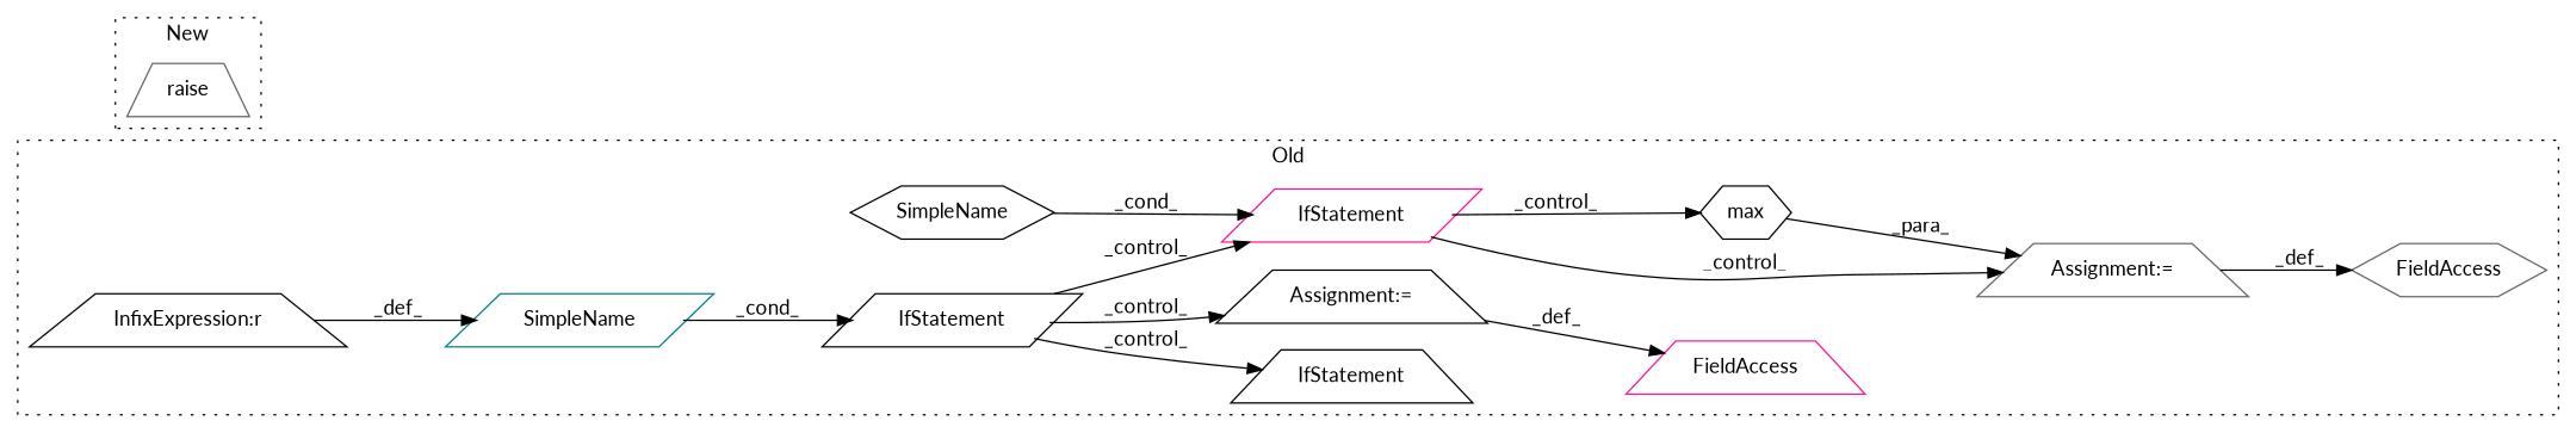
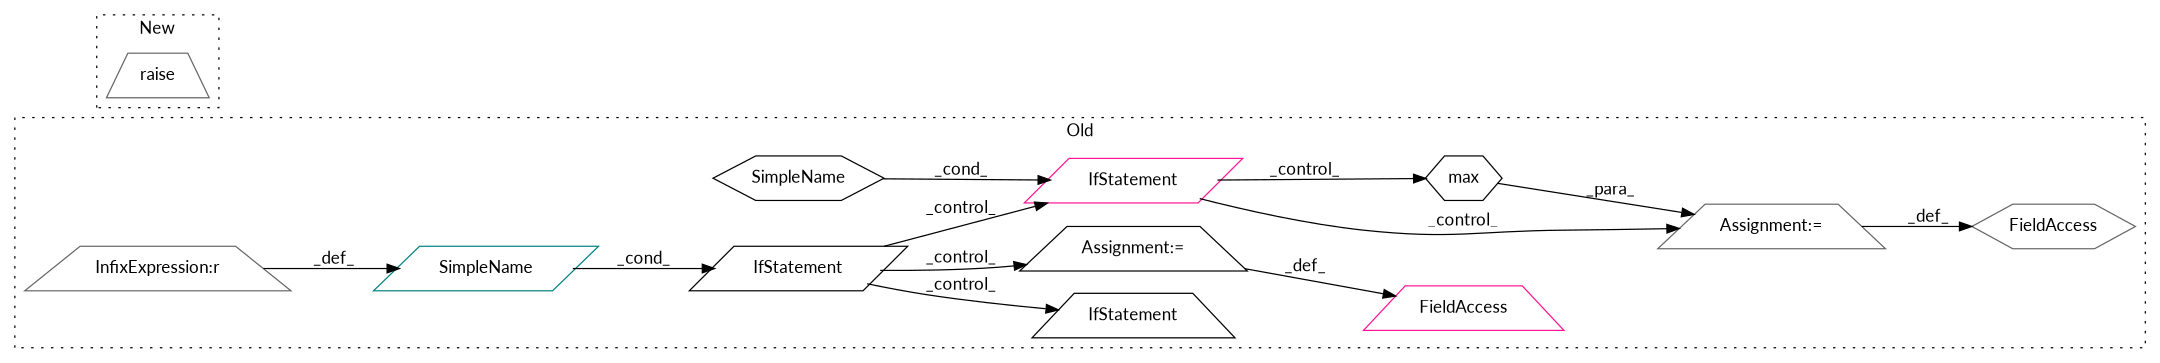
  digraph {
    rankdir=LR
    fontname=Lato
    node [a=25 l="4,2" shape=trapezium color=black fontname=Lato]
    edge [fontname=Lato]
    n1 [a=32 l=5 label=max s=4306 shape=hexagon]
    n2 [a=22 l=11 label=FieldAccess s=4265 shape=hexagon color=gray40]
    n3 [label=IfStatement s="3827,3866" shape=parallelogram]
    n4 [a=42 label=SimpleName shape=hexagon l=""]
    n5 [a=7 l=8 label="Assignment:=" s=4276 color=gray40]
    n6 [label=IfStatement s="4188,4229" shape=parallelogram color=deeppink]
    n7 [a=42 label=SimpleName shape=parallelogram color=teal l=""]
-   n8 [a=27 l=4 label="InfixExpression:r" s=3854]
+   n8 [a=27 l=4 label="InfixExpression:r" s=3854 color=gray40]
    n9 [label=IfStatement s="3971,4005"]
    n10 [a=7 l=1 label="Assignment:=" s=3925]
    n11 [a=22 l=12 label=FieldAccess s=4129 color=deeppink]
    n12 [a=32 l="6,1" label=raise s="3824,3843" color=gray40]
    subgraph cluster_1 {
      label=Old
      style=dotted
      n1
      n2
      n3
      n4
      n5
      n6
      n7
      n8
      n9
      n10
      n11
    }
    subgraph cluster_2 {
      label=New
      style=dotted
      n12
    }
    n1 -> n5 [label=_para_]
    n3 -> n6 [label=_control_]
    n3 -> n9 [label=_control_]
    n3 -> n10 [label=_control_]
    n4 -> n6 [label=_cond_]
    n5 -> n2 [label=_def_]
    n6 -> n1 [label=_control_]
    n6 -> n5 [label=_control_]
    n7 -> n3 [label=_cond_]
    n8 -> n7 [label=_def_]
    n10 -> n11 [label=_def_]
  }
